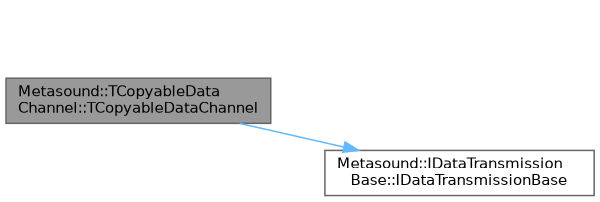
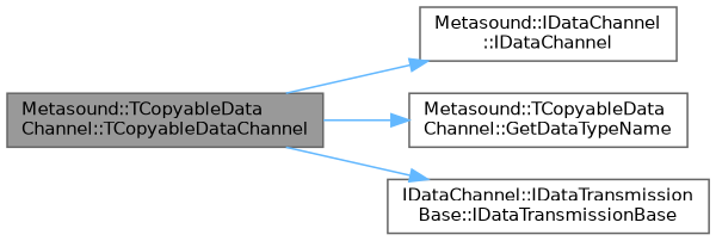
  digraph {
    rankdir=LR
    node [color=grey40 fillcolor=white fontname=Helvetica fontsize=10 shape=box style=filled]
    edge [color=steelblue1 fontname=Helvetica fontsize=10 labelfontname=Helvetica labelfontsize=10 style=solid]
    n1 [color=gray40 fillcolor=grey60 fontcolor=black height=0.2 label="Metasound::TCopyableData\lChannel::TCopyableDataChannel" width=0.4]
-   n4 [height=0.2 label="Metasound::IDataTransmission\lBase::IDataTransmissionBase" width=0.4]
+   n2 [height=0.2 label="Metasound::IDataChannel\l::IDataChannel" width=0.4]
+   n3 [height=0.2 label="Metasound::TCopyableData\lChannel::GetDataTypeName" width=0.4]
+   n4 [height=0.2 label="IDataChannel::IDataTransmission\lBase::IDataTransmissionBase" width=0.4]
+   n1 -> n2
+   n1 -> n3
    n1 -> n4
  }
